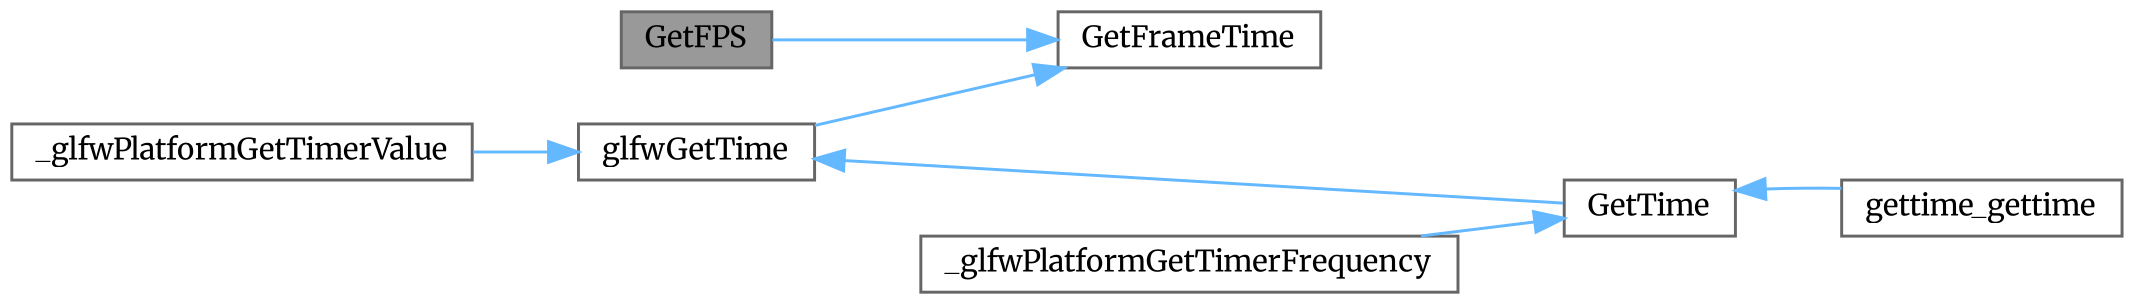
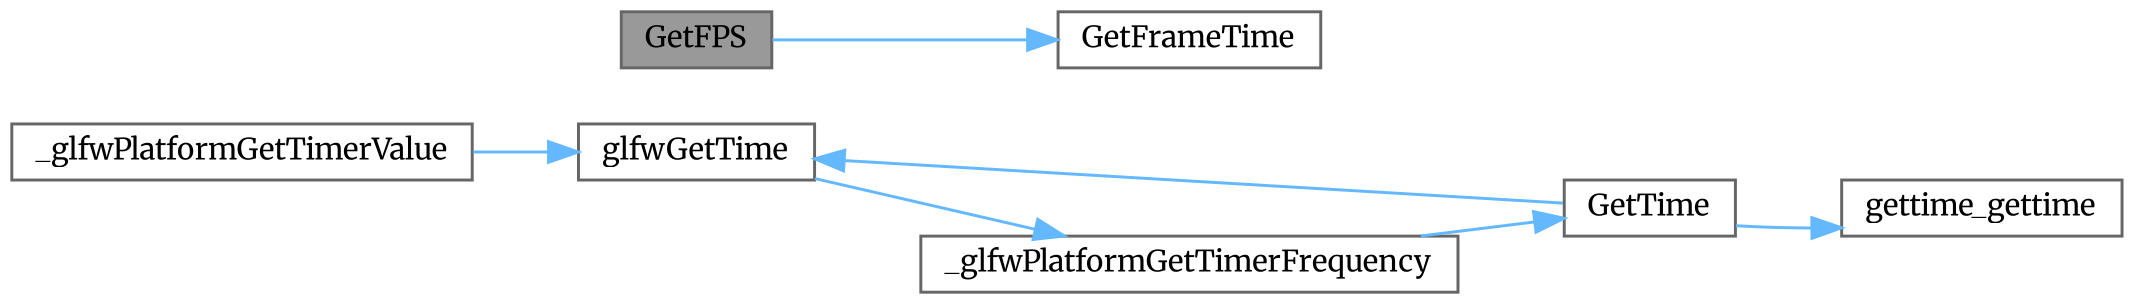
  digraph {
    fontname=Merriweather
    rankdir=LR
    node [color=grey40 fillcolor=white fontname=Merriweather fontsize=10 shape=box style=filled]
    edge [color=steelblue1 fontname=Merriweather fontsize=10 labelfontname=Helvetica labelfontsize=10 style=solid]
    n1 [color=gray40 fillcolor=grey60 fontcolor=black height=0.2 label=GetFPS width=0.4]
    n2 [height=0.2 label=GetFrameTime width=0.4]
    n3 [height=0.2 label=GetTime width=0.4]
    n4 [height=0.2 label=gettime_gettime width=0.4]
    n5 [height=0.2 label=glfwGetTime width=0.4]
    n6 [height=0.2 label=_glfwPlatformGetTimerFrequency width=0.4]
    n7 [height=0.2 label=_glfwPlatformGetTimerValue width=0.4]
    n1 -> n2
-   n4 -> n3
+   n3 -> n4
    n3 -> n5
-   n5 -> n2
+   n5 -> n6
    n6 -> n3
    n7 -> n5
  }
